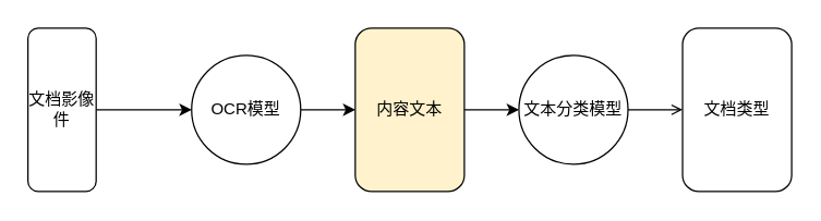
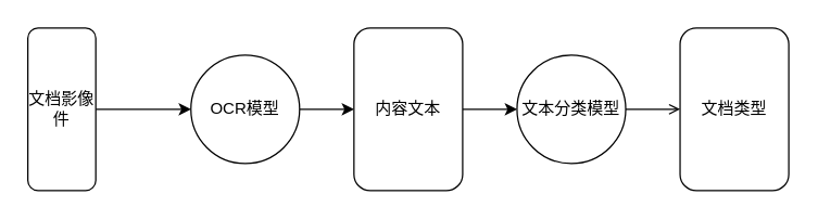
  <mxCell id="0" />
  <mxCell id="1" parent="0" />
  <mxCell id="2" style="edgeStyle=orthogonalEdgeStyle;rounded=0;orthogonalLoop=1;jettySize=auto;html=1;exitX=1;exitY=0.5;exitDx=0;exitDy=0;" edge="1" parent="1" source="3" target="5"><mxGeometry relative="1" as="geometry" /></mxCell>
  <mxCell id="3" value="文档影像件" style="rounded=1;whiteSpace=wrap;html=1;" vertex="1" parent="1"><mxGeometry x="20" y="20" width="50" height="120" as="geometry" /></mxCell>
  <mxCell id="4" style="edgeStyle=orthogonalEdgeStyle;rounded=0;orthogonalLoop=1;jettySize=auto;html=1;exitX=1;exitY=0.5;exitDx=0;exitDy=0;entryX=0;entryY=0.5;entryDx=0;entryDy=0;" edge="1" parent="1" source="5" target="7"><mxGeometry relative="1" as="geometry" /></mxCell>
  <mxCell id="5" value="OCR模型" style="ellipse;whiteSpace=wrap;html=1;aspect=fixed;" vertex="1" parent="1"><mxGeometry x="140" y="40" width="80" height="80" as="geometry" /></mxCell>
  <mxCell id="6" style="edgeStyle=orthogonalEdgeStyle;rounded=0;orthogonalLoop=1;jettySize=auto;html=1;exitX=1;exitY=0.5;exitDx=0;exitDy=0;" edge="1" parent="1" source="7" target="9"><mxGeometry relative="1" as="geometry" /></mxCell>
- <mxCell id="7" value="内容文本" style="rounded=1;whiteSpace=wrap;html=1;fillColor=#fff2cc;" vertex="1" parent="1"><mxGeometry x="260" y="20" width="80" height="120" as="geometry" /></mxCell>
+ <mxCell id="7" value="内容文本" style="rounded=1;whiteSpace=wrap;html=1;" vertex="1" parent="1"><mxGeometry x="260" y="20" width="80" height="120" as="geometry" /></mxCell>
  <mxCell id="8" style="edgeStyle=orthogonalEdgeStyle;rounded=0;orthogonalLoop=1;jettySize=auto;html=1;exitX=1;exitY=0.5;exitDx=0;exitDy=0;entryX=0;entryY=0.5;entryDx=0;entryDy=0;endArrow=open;" edge="1" parent="1" source="9" target="10"><mxGeometry relative="1" as="geometry" /></mxCell>
  <mxCell id="9" value="文本分类模型" style="ellipse;whiteSpace=wrap;html=1;aspect=fixed;" vertex="1" parent="1"><mxGeometry x="380" y="40" width="80" height="80" as="geometry" /></mxCell>
  <mxCell id="10" value="文档类型" style="rounded=1;whiteSpace=wrap;html=1;" vertex="1" parent="1"><mxGeometry x="500" y="20" width="80" height="120" as="geometry" /></mxCell>
